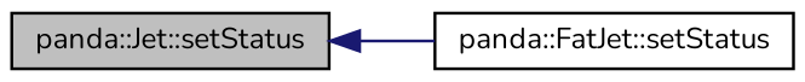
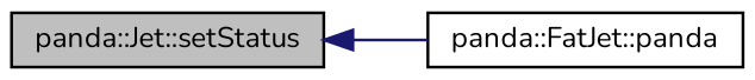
  digraph {
    rankdir=LR
    fontname=Nunito
    node [color=black fontname=Nunito fontsize=10 shape=record style=filled]
    n1 [fillcolor=grey75 fontcolor=black height=0.2 label="panda::Jet::setStatus" width=0.4]
-   n2 [fillcolor=white height=0.2 label="panda::FatJet::setStatus" width=0.4]
+   n2 [fillcolor=white height=0.2 label="panda::FatJet::panda" width=0.4]
    n1 -> n2 [color=midnightblue dir=back fontname=Nunito fontsize=10 labelfontname=Helvetica labelfontsize=10 style=solid]
  }
